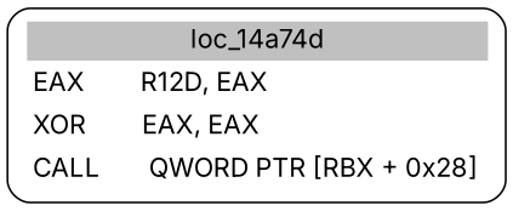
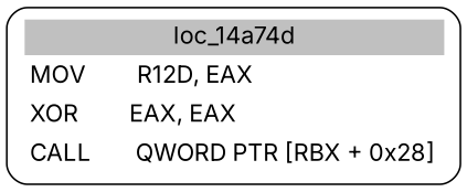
  digraph {
    fontname=Inter
-   n1 [fontname=Inter label=<<table border="0" cellborder="0" cellpadding="3"><tr><td align="center" colspan="2" bgcolor="grey">loc_14a74d</td></tr><tr><td align="left">EAX        R12D, EAX</td></tr><tr><td align="left">XOR        EAX, EAX</td></tr><tr><td align="left">CALL       QWORD PTR [RBX + 0x28]</td></tr></table>> shape=Mrecord]
+   n1 [fontname=Inter label=<<table border="0" cellborder="0" cellpadding="3"><tr><td align="center" colspan="2" bgcolor="grey">loc_14a74d</td></tr><tr><td align="left">MOV        R12D, EAX</td></tr><tr><td align="left">XOR        EAX, EAX</td></tr><tr><td align="left">CALL       QWORD PTR [RBX + 0x28]</td></tr></table>> shape=Mrecord]
  }
